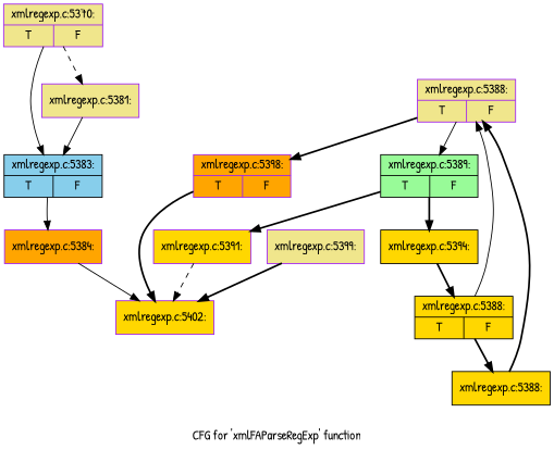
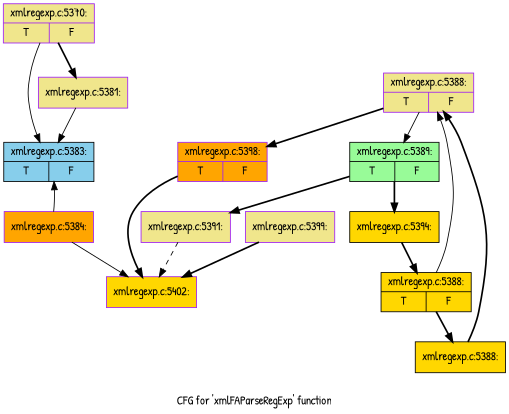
  digraph {
    fontname="Patrick Hand"
    label="CFG for 'xmlFAParseRegExp' function"
    node [color=purple fillcolor=khaki fontname="Patrick Hand" shape=record style=filled]
    edge [fontname="Patrick Hand" style=bold]
    n1 [label="{xmlregexp.c:5370:|{<s0>T|<s1>F}}"]
    n2 [label="{xmlregexp.c:5381:}"]
    n3 [color=black fillcolor=skyblue label="{xmlregexp.c:5383:|{<s0>T|<s1>F}}"]
    n4 [fillcolor=orange label="{xmlregexp.c:5384:}"]
    n5 [fillcolor=gold label="{xmlregexp.c:5402:}"]
    n6 [color=black fillcolor=gold label="{xmlregexp.c:5388:|{<s0>T|<s1>F}}"]
    n7 [color=black fillcolor=gold label="{xmlregexp.c:5388:}"]
    n8 [label="{xmlregexp.c:5388:|{<s0>T|<s1>F}}"]
    n9 [color=black fillcolor=palegreen label="{xmlregexp.c:5389:|{<s0>T|<s1>F}}"]
    n10 [fillcolor=orange label="{xmlregexp.c:5398:|{<s0>T|<s1>F}}"]
-   n11 [fillcolor=gold label="{xmlregexp.c:5391:}"]
+   n11 [label="{xmlregexp.c:5391:}"]
    n12 [color=black fillcolor=gold label="{xmlregexp.c:5394:}"]
    n13 [label="{xmlregexp.c:5399:}"]
-   n1 -> n2 [style=dashed]
+   n1 -> n2
    n1 -> n3 [style=solid]
    n2 -> n3 [style=solid]
-   n3 -> n4 [style=solid]
+   n4 -> n3 [style=solid]
    n4 -> n5 [style=solid]
    n6 -> n7
    n6 -> n8 [style=solid]
    n7 -> n8
    n8 -> n9 [style=solid]
    n8 -> n10
    n9 -> n11
    n9 -> n12
    n10 -> n5
    n11 -> n5 [style=dashed]
    n12 -> n6
    n13 -> n5
  }
